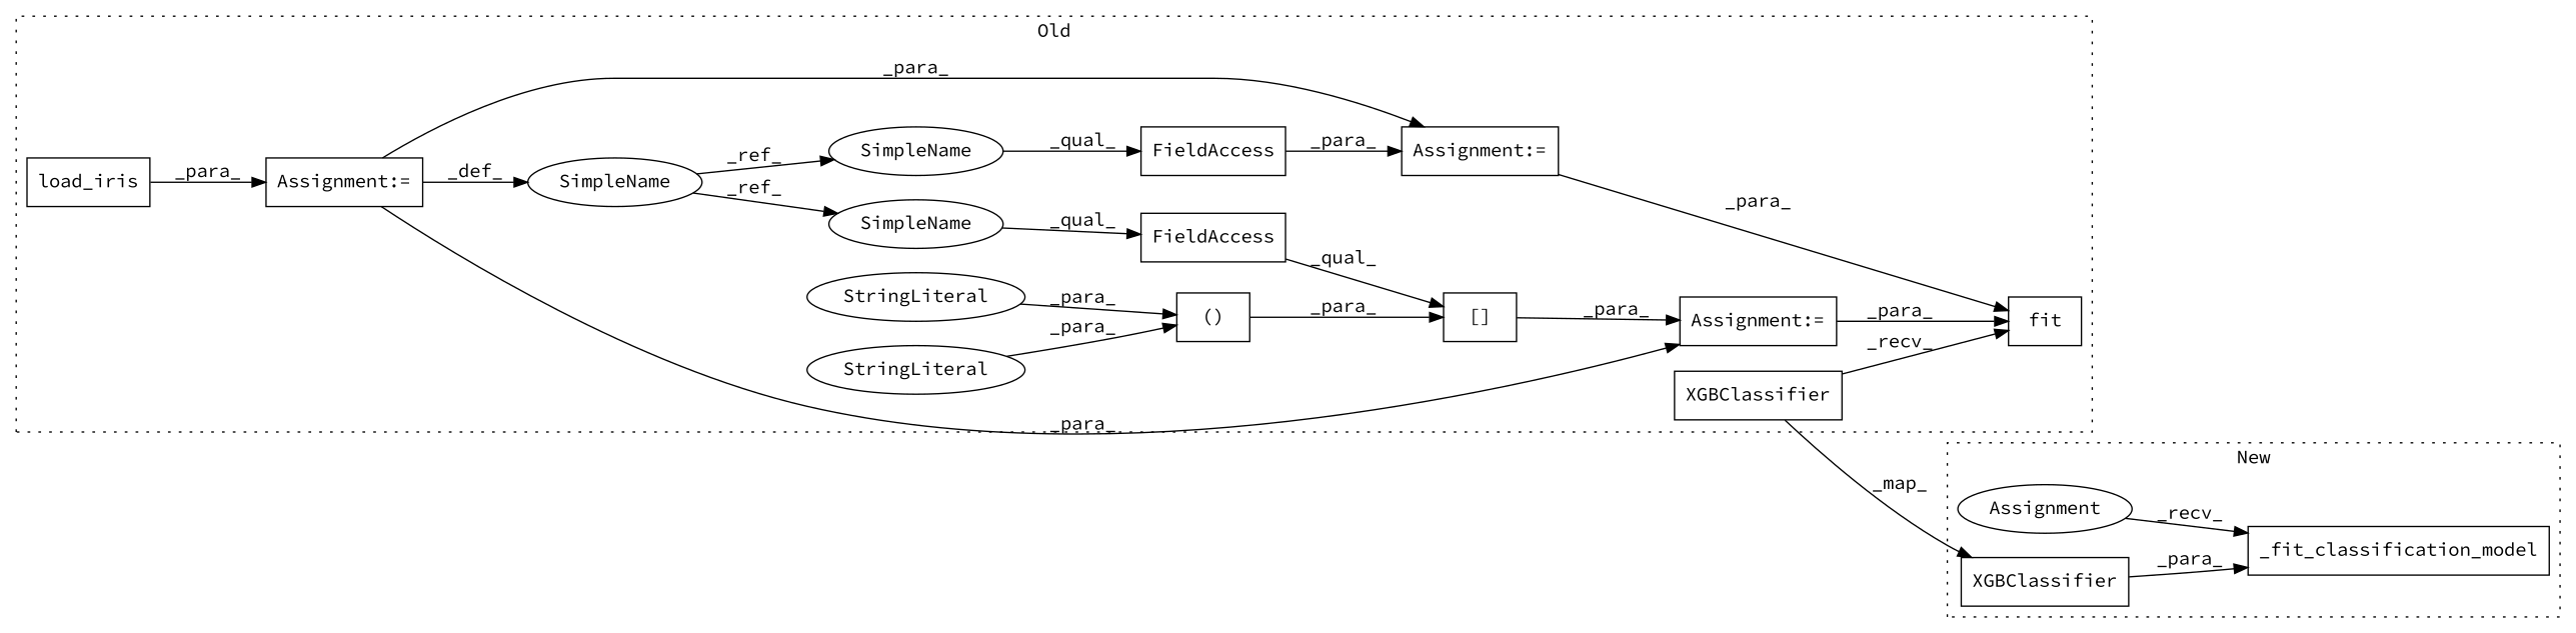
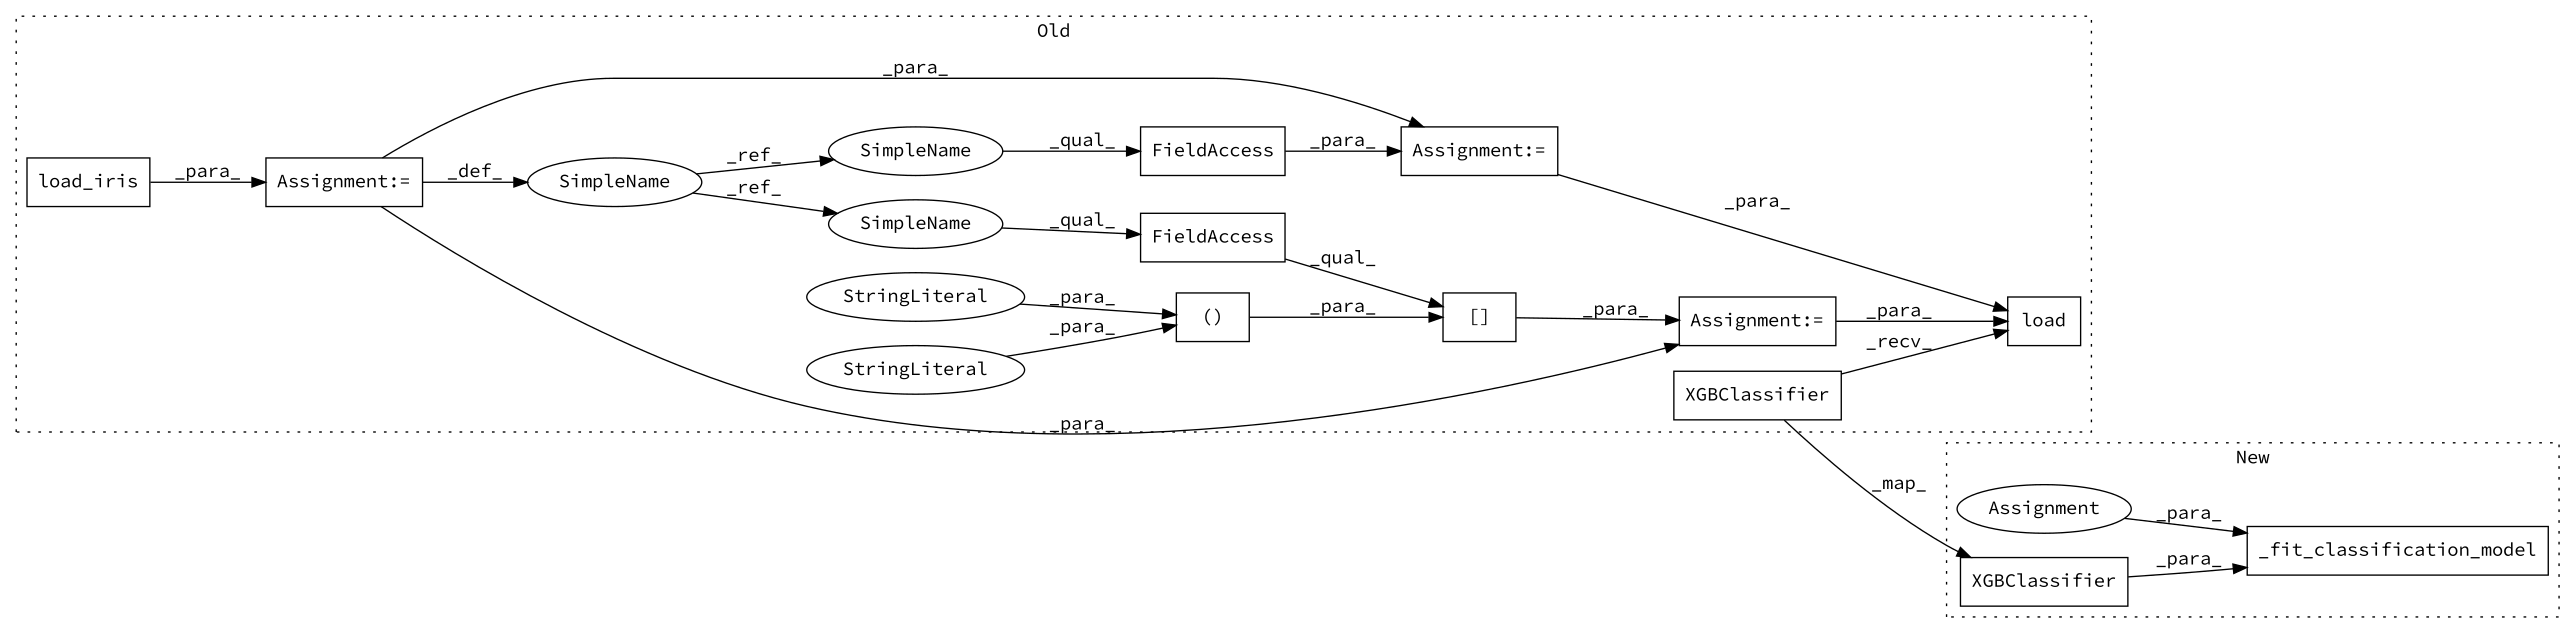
  digraph {
    fontname="Source Code Pro"
    rankdir=LR
    node [a=32 fontname="Source Code Pro" l=1 s=2367 shape=box]
    edge [fontname="Source Code Pro"]
    n1 [l=11 label=load_iris s=2333]
-   n2 [l="4,1" label=fit s="2483,2490"]
+   n2 [l="4,1" label=load s="2483,2490"]
    n3 [a=106 l=46 label="()"]
    n4 [a=2 l="15,2" label="[]" s="2352,2413"]
    n5 [l="14,1" label=XGBClassifier s="2444,2472"]
    n6 [a=22 l=11 label=FieldAccess s=2423]
    n7 [a=42 l=4 label=SimpleName s=2328 shape=ellipse]
    n8 [a=22 l=9 label=FieldAccess s=2352]
    n9 [a=7 label="Assignment:=" s=2332]
    n10 [a=7 label="Assignment:=" s=2422]
    n11 [a=45 l=16 label=StringLiteral s=2397 shape=ellipse]
    n12 [a=7 label="Assignment:=" s=2351]
    n13 [a=45 l=17 label=StringLiteral shape=ellipse]
    n14 [a=42 l=4 label=SimpleName s=2352 shape=ellipse]
    n15 [a=42 l=4 label=SimpleName s=2423 shape=ellipse]
    n16 [l="26,1" label=_fit_classification_model s="3172,3229"]
    n17 [a=34 label=Assignment s=3228 shape=ellipse]
    n18 [l="14,1" label=XGBClassifier s="3198,3226"]
    subgraph cluster_1 {
      label=Old
      style=dotted
      n1
      n2
      n3
      n4
      n5
      n6
      n7
      n8
      n9
      n10
      n11
      n12
      n13
      n14
      n15
    }
    subgraph cluster_2 {
      label=New
      style=dotted
      n16
      n17
      n18
    }
    n1 -> n9 [label=_para_]
    n3 -> n4 [label=_para_]
    n4 -> n12 [label=_para_]
    n5 -> n2 [label=_recv_]
    n5 -> n18 [label=_map_]
    n6 -> n10 [label=_para_]
    n7 -> n14 [label=_ref_]
    n7 -> n15 [label=_ref_]
    n8 -> n4 [label=_qual_]
    n9 -> n7 [label=_def_]
    n9 -> n10 [label=_para_]
    n9 -> n12 [label=_para_]
    n10 -> n2 [label=_para_]
    n11 -> n3 [label=_para_]
    n12 -> n2 [label=_para_]
    n13 -> n3 [label=_para_]
    n14 -> n8 [label=_qual_]
    n15 -> n6 [label=_qual_]
-   n17 -> n16 [label=_recv_]
+   n17 -> n16 [label=_para_]
    n18 -> n16 [label=_para_]
  }
